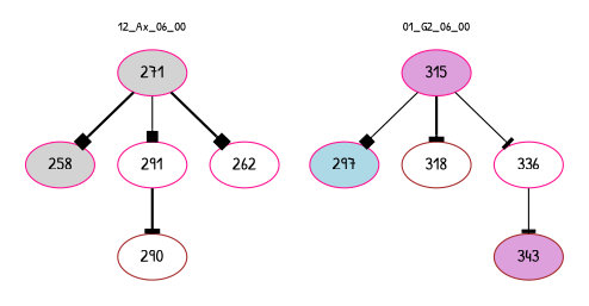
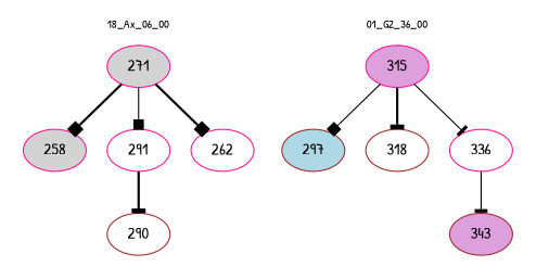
  digraph {
    fontname="Patrick Hand"
    node [color=deeppink fillcolor=white fontname="Patrick Hand" style=filled]
    edge [arrowhead=box color=black fontname="Patrick Hand" style=bold]
    n1 [fillcolor=lightgrey label=271]
    n2 [fillcolor=lightgrey label=258]
    n3 [label=291]
    n4 [label=262]
    n5 [color=brown label=290]
    n6 [fillcolor=plum label=315]
-   n7 [fillcolor=lightblue label=297]
+   n7 [color=brown fillcolor=lightblue label=297]
    n8 [color=brown label=318]
    n9 [label=336]
    n10 [color=brown fillcolor=plum label=343]
    subgraph cluster_1 {
      color=white
      fontsize=10
-     label="12_Ax_06_00"
+     label="18_Ax_06_00"
      n1
      n2
      n3
      n4
      n5
    }
    subgraph cluster_2 {
      color=white
      fontsize=10
-     label="01_G2_06_00"
+     label="01_G2_36_00"
      n6
      n7
      n8
      n9
      n10
    }
    n1 -> n2
    n1 -> n3 [style=solid]
    n1 -> n4
    n3 -> n5 [arrowhead=tee]
    n6 -> n7 [style=solid]
    n6 -> n8 [arrowhead=tee]
    n6 -> n9 [arrowhead=tee style=solid]
    n9 -> n10 [arrowhead=tee style=solid]
  }
